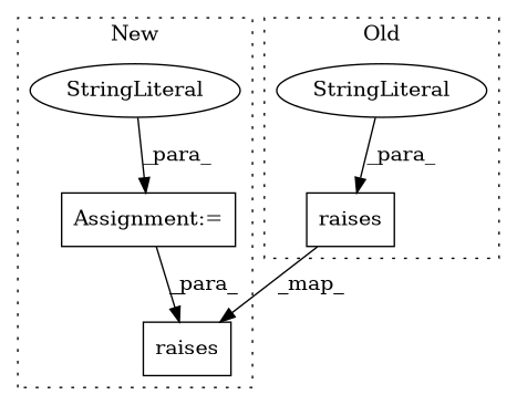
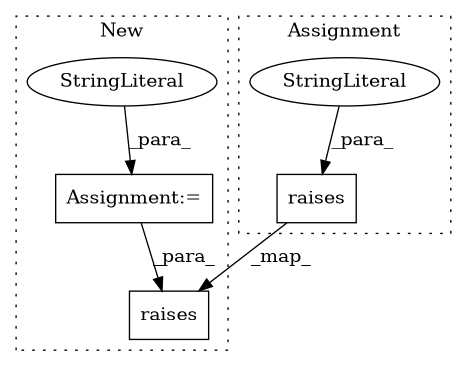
  digraph {
    node [a=32 l="7,1" shape=box]
    n1 [label=raises s="18602,18650"]
    n2 [a=45 l=31 label=StringLiteral s=18619 shape=ellipse]
    n3 [label=raises s="18880,18900"]
    n4 [a=7 l=1 label="Assignment:=" s=18604]
    n5 [a=45 l=54 label=StringLiteral s=18605 shape=ellipse]
    subgraph cluster_1 {
-     label=Old
+     label=Assignment
      style=dotted
      n1
      n2
    }
    subgraph cluster_2 {
      label=New
      style=dotted
      n3
      n4
      n5
    }
    n1 -> n3 [label=_map_]
    n2 -> n1 [label=_para_]
    n4 -> n3 [label=_para_]
    n5 -> n4 [label=_para_]
  }
